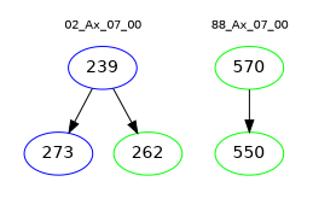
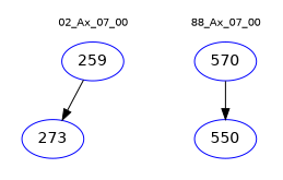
  digraph {
    fontname="DejaVu Sans"
    node [color=blue fontname="DejaVu Sans"]
    edge [color=black fontname="DejaVu Sans"]
-   n1 [label=239]
+   n1 [label=259]
    n2 [label=273]
-   n3 [color=green label=262]
-   n4 [color=green label=570]
-   n5 [color=green label=550]
+   n4 [label=570]
+   n5 [label=550]
    subgraph cluster_1 {
      color=white
      fontsize=10
      label="02_Ax_07_00"
      n1
      n2
-     n3
    }
    subgraph cluster_2 {
      color=white
      fontsize=10
      label="88_Ax_07_00"
      n4
      n5
    }
    n1 -> n2
-   n1 -> n3
    n4 -> n5
  }
